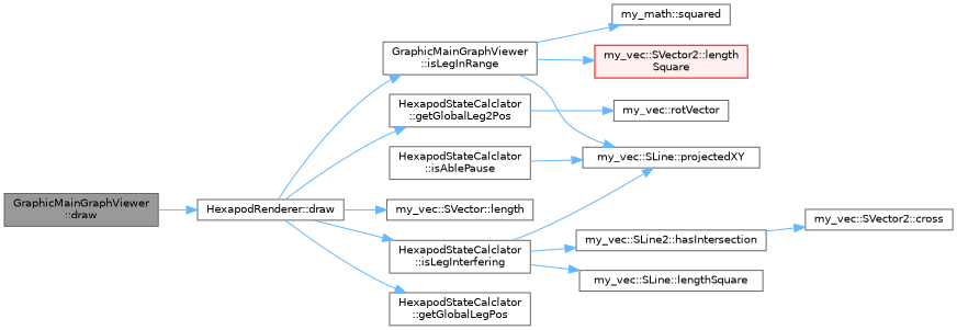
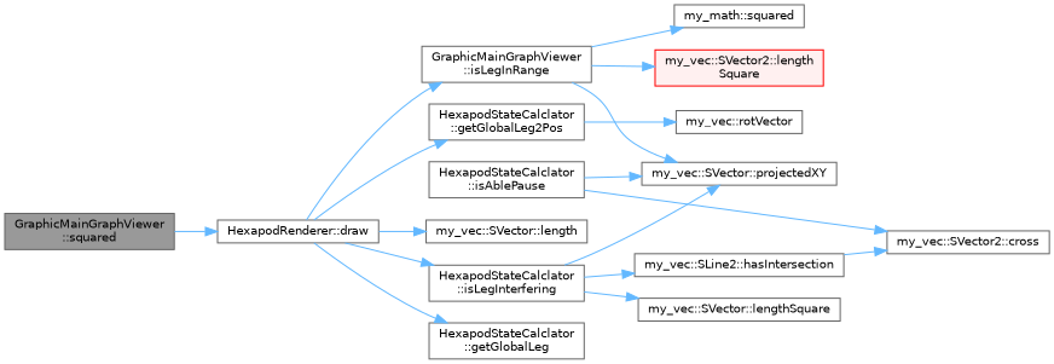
  digraph {
    rankdir=LR
    node [color=grey40 fillcolor=white fontname=Helvetica fontsize=10 shape=box style=filled]
    edge [color=steelblue1 fontname=Helvetica fontsize=10 labelfontname=Helvetica labelfontsize=10 style=solid]
-   n1 [color=gray40 fillcolor=grey60 fontcolor=black height=0.2 label="GraphicMainGraphViewer\l::draw" width=0.4]
+   n1 [color=gray40 fillcolor=grey60 fontcolor=black height=0.2 label="GraphicMainGraphViewer\l::squared" width=0.4]
    n2 [height=0.2 label="HexapodRenderer::draw" width=0.4]
    n3 [height=0.2 label="HexapodStateCalclator\l::getGlobalLeg2Pos" width=0.4]
-   n4 [height=0.2 label="HexapodStateCalclator\l::getGlobalLegPos" width=0.4]
+   n4 [height=0.2 label="HexapodStateCalclator\l::getGlobalLeg" width=0.4]
    n5 [height=0.2 label="GraphicMainGraphViewer\l::isLegInRange" width=0.4]
    n6 [height=0.2 label="HexapodStateCalclator\l::isLegInterfering" width=0.4]
    n7 [height=0.2 label="my_vec::SVector::length" width=0.4]
    n8 [height=0.2 label="my_vec::rotVector" width=0.4]
    n9 [height=0.2 label="HexapodStateCalclator\l::isAblePause" width=0.4]
    n10 [height=0.2 label="my_vec::SVector2::cross" width=0.4]
-   n11 [height=0.2 label="my_vec::SLine::projectedXY" width=0.4]
+   n11 [height=0.2 label="my_vec::SVector::projectedXY" width=0.4]
    n12 [color=red fillcolor="#FFF0F0" height=0.2 label="my_vec::SVector2::length\lSquare" width=0.4]
    n13 [height=0.2 label="my_math::squared" width=0.4]
    n14 [height=0.2 label="my_vec::SLine2::hasIntersection" width=0.4]
-   n15 [height=0.2 label="my_vec::SLine::lengthSquare" width=0.4]
+   n15 [height=0.2 label="my_vec::SVector::lengthSquare" width=0.4]
    n1 -> n2
    n2 -> n3
    n2 -> n4
    n2 -> n5
    n2 -> n6
    n2 -> n7
    n3 -> n8
    n5 -> n11
    n5 -> n12
    n5 -> n13
    n6 -> n11
    n6 -> n14
    n6 -> n15
+   n9 -> n10
    n9 -> n11
    n14 -> n10
  }
